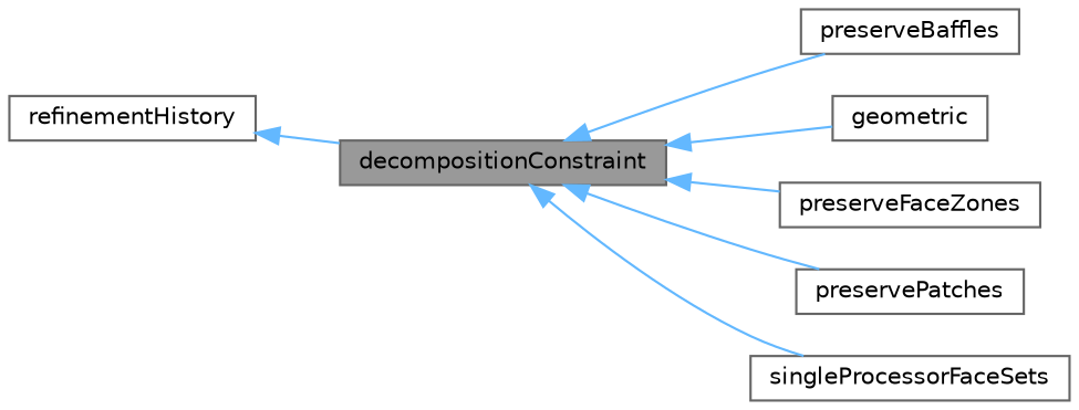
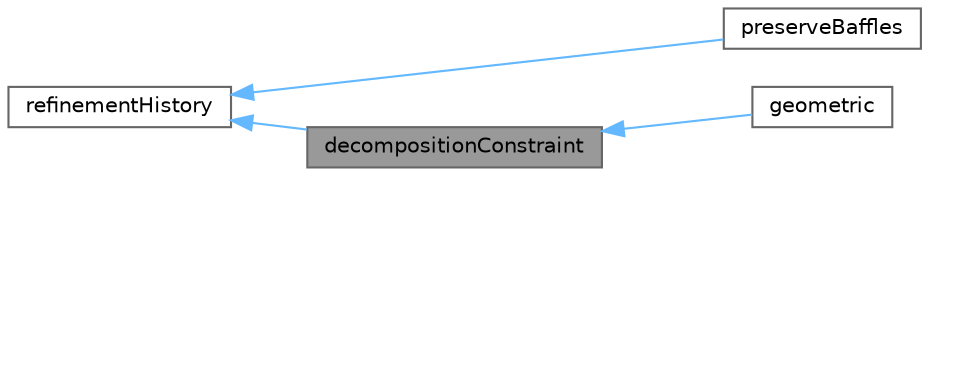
  digraph {
    rankdir=LR
    node [color=gray40 fillcolor=white fontname=Helvetica fontsize=10 shape=box style=filled]
    edge [color=steelblue1 dir=back fontname=Helvetica fontsize=10 labelfontname=Helvetica labelfontsize=10 style=solid]
    n1 [fillcolor=grey60 fontcolor=black height=0.2 label=decompositionConstraint width=0.4]
    n2 [height=0.2 label=geometric width=0.4]
    n3 [height=0.2 label=preserveBaffles width=0.4]
-   n4 [height=0.2 label=preserveFaceZones width=0.4]
-   n5 [height=0.2 label=preservePatches width=0.4]
-   n6 [height=0.2 label=singleProcessorFaceSets width=0.4]
    n7 [height=0.2 label=refinementHistory width=0.4]
    n1 -> n2
-   n1 -> n3
-   n1 -> n4
-   n1 -> n5
-   n1 -> n6
+   n7 -> n3
    n7 -> n1
  }
